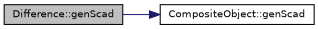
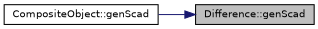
  digraph {
    rankdir=LR
    node [color=black fontname=Helvetica fontsize=10 shape=record style=filled]
    n1 [fillcolor=grey75 fontcolor=black height=0.2 label="Difference::genScad" width=0.4]
    n2 [fillcolor=white height=0.2 label="CompositeObject::genScad" width=0.4]
-   n1 -> n2 [color=midnightblue fontname=Helvetica fontsize=10 labelfontname=Helvetica labelfontsize=10 style=solid]
+   n2 -> n1 [color=midnightblue fontname=Helvetica fontsize=10 labelfontname=Helvetica labelfontsize=10 style=solid]
  }
